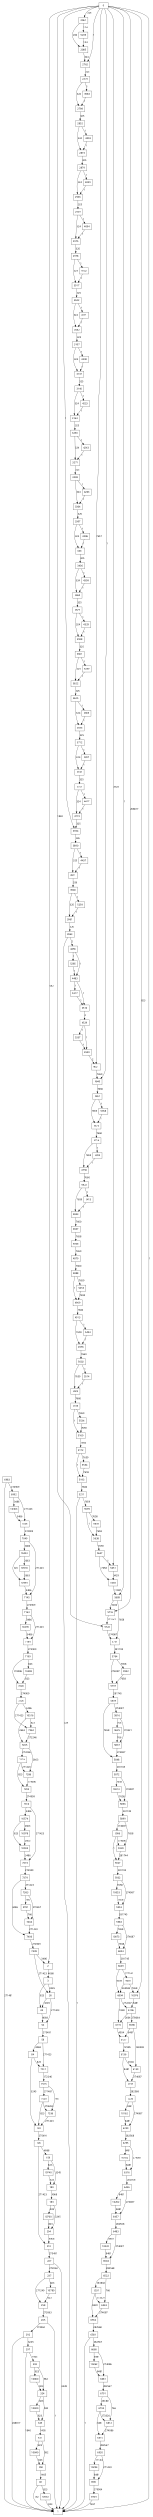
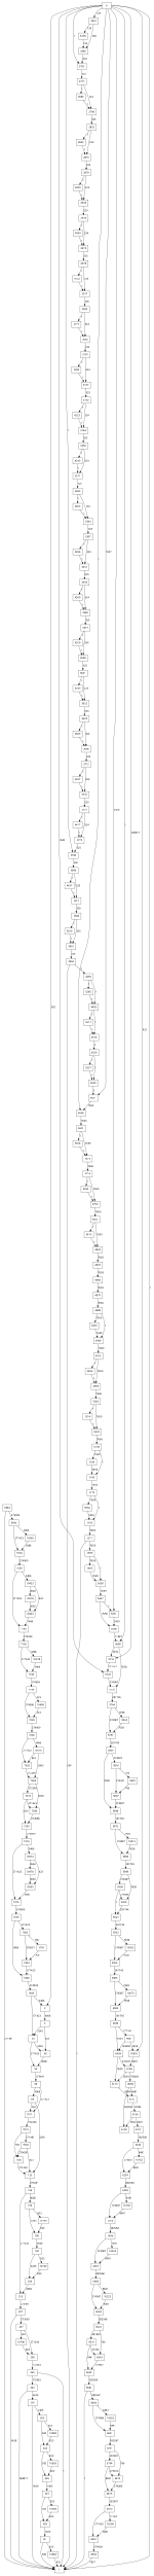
  digraph {
    fontname="Noto Sans"
    rankdir=TB
    node [fontname="Noto Sans" shape=rectangle]
    edge [fontname="Noto Sans"]
    2
    3
    30
    45
    54
    58
    84
    7511
    123
    7515
    126
    7520
    7536
    159
    210
    180
    10740
    227
    183
    1
    237
    204
    10760
    258
    10780
    265
    292
    297
    303
    324
    10800
    345
    10820
    437
    458
    10840
    641
    10863
    2061
    2085
    5239
    2762
    2777
    2798
    3983
    2852
    2873
    4003
    2879
    2936
    4059
    2939
    2975
    4094
    2978
    3017
    4132
    3042
    3082
    4171
    3107
    3137
    4200
    3140
    3164
    4223
    3250
    3271
    4243
    3283
    3304
    4263
    3307
    3331
    4286
    3436
    3460
    4309
    3577
    3598
    4329
    3601
    3622
    4349
    3625
    3646
    4369
    3712
    3741
    4397
    3751
    3772
    4417
    3784
    3890
    3911
    4437
    3940
    3961
    5259
    3963
    4456
    4483
    5285
    4516
    5317
    4529
    4550
    5337
    4621
    4640
    4651
    4673
    5358
    4714
    4750
    5393
    4822
    4843
    5413
    4847
    4868
    4879
    4888
    4909
    5453
    4913
    4955
    5494
    5002
    5023
    5514
    5139
    5160
    5534
    5172
    5193
    5554
    5211
    5599
    5638
    9859
    5647
    5651
    5668
    5689
    5716
    5731
    5722
    5764
    5797
    9952
    5809
    5816
    5848
    5837
    9625
    5872
    5896
    10013
    5899
    5906
    5920
    5927
    5932
    5953
    10053
    5983
    6004
    10073
    6049
    6094
    9681
    6106
    6115
    10076
    9698
    6127
    6139
    6136
    6157
    6220
    6259
    10162
    6295
    6316
    10182
    6436
    6457
    10202
    6483
    6504
    10222
    6522
    6531
    6543
    6552
    6581
    6660
    6681
    10262
    6791
    6794
    6812
    6815
    6920
    6961
    10294
    6964
    6983
    6992
    7034
    10363
    7049
    7145
    10423
    7163
    10444
    10918
    7184
    10478
    7199
    7220
    10498
    7226
    7262
    10516
    7265
    7274
    7286
    7295
    7316
    7373
    10574
    7379
    10595
    10978
    7383
    7406
    7404
    9781
    7409
    0
    2 -> 3 [label=4068]
    3 -> 30 [label=3245]
    3 -> 45 [label=823]
    30 -> 45 [label=3245]
    30 -> 54 [label=271423]
    45 -> 54 [label=4068]
    54 -> 58 [label=275491]
    58 -> 84 [label=4068]
    58 -> 7511 [label=271423]
    84 -> 7511 [label=823]
    84 -> 123 [label=3245]
    7511 -> 7515 [label=272246]
    123 -> 126 [label=275491]
    7515 -> 7520 [label=271481]
    7515 -> 7536 [label=765]
    126 -> 159 [label=4068]
    126 -> 210 [label=271423]
    7520 -> 123 [label=823]
    7520 -> 7536 [label=270658]
    7536 -> 123 [label=271423]
    159 -> 180 [label=3245]
    159 -> 10740 [label=823]
    210 -> 227 [label=275491]
    180 -> 183 [label=4068]
    10740 -> 180 [label=823]
    227 -> 1 [label=3428]
    227 -> 237 [label=272063]
    183 -> 204 [label=3245]
    183 -> 10760 [label=823]
    237 -> 258 [label=271240]
    237 -> 10780 [label=823]
    204 -> 210 [label=4068]
    10760 -> 204 [label=823]
    258 -> 265 [label=272063]
    10780 -> 258 [label=823]
    265 -> 1 [label=1]
    265 -> 292 [label=272062]
    292 -> 1 [label=268817]
    292 -> 297 [label=3245]
    297 -> 1 [label=1840]
    297 -> 303 [label=1405]
    303 -> 324 [label=582]
    303 -> 10800 [label=823]
    324 -> 345 [label=582]
    324 -> 10820 [label=823]
    10800 -> 324 [label=823]
    345 -> 437 [label=1405]
    10820 -> 345 [label=823]
    437 -> 458 [label=582]
    437 -> 10840 [label=823]
    458 -> 641 [label=1405]
    10840 -> 458 [label=823]
    641 -> 1 [label=582]
    641 -> 10863 [label=823]
    10863 -> 1 [label=823]
    2061 -> 2085 [label=200]
    2061 -> 5239 [label=124]
    2085 -> 2762 [label=324]
    5239 -> 2085 [label=124]
    2762 -> 2777 [label=325]
    2777 -> 2798 [label=324]
    2777 -> 3983 [label=1]
    2798 -> 2852 [label=325]
    3983 -> 2798 [label=1]
    2852 -> 2873 [label=324]
    2852 -> 4003 [label=1]
    2873 -> 2879 [label=325]
    4003 -> 2873 [label=1]
    2879 -> 2936 [label=324]
    2879 -> 4059 [label=1]
    2936 -> 2939 [label=325]
    4059 -> 2936 [label=1]
    2939 -> 2975 [label=324]
    2939 -> 4094 [label=1]
    2975 -> 2978 [label=325]
    4094 -> 2975 [label=1]
    2978 -> 3017 [label=324]
    2978 -> 4132 [label=1]
    3017 -> 3042 [label=325]
    4132 -> 3017 [label=1]
    3042 -> 3082 [label=324]
    3042 -> 4171 [label=1]
    3082 -> 3107 [label=325]
    4171 -> 3082 [label=1]
    3107 -> 3137 [label=324]
    3107 -> 4200 [label=1]
    3137 -> 3140 [label=325]
    4200 -> 3137 [label=1]
    3140 -> 3164 [label=324]
    3140 -> 4223 [label=1]
    3164 -> 3250 [label=325]
    4223 -> 3164 [label=1]
    3250 -> 3271 [label=324]
    3250 -> 4243 [label=1]
    3271 -> 3283 [label=325]
    4243 -> 3271 [label=1]
    3283 -> 3304 [label=324]
    3283 -> 4263 [label=1]
    3304 -> 3307 [label=325]
    4263 -> 3304 [label=1]
    3307 -> 3331 [label=324]
    3307 -> 4286 [label=1]
    3331 -> 3436 [label=325]
    4286 -> 3331 [label=1]
    3436 -> 3460 [label=324]
    3436 -> 4309 [label=1]
    3460 -> 3577 [label=325]
    4309 -> 3460 [label=1]
    3577 -> 3598 [label=324]
    3577 -> 4329 [label=1]
    3598 -> 3601 [label=325]
    4329 -> 3598 [label=1]
    3601 -> 3622 [label=324]
    3601 -> 4349 [label=1]
    3622 -> 3625 [label=325]
    4349 -> 3622 [label=1]
    3625 -> 3646 [label=324]
    3625 -> 4369 [label=1]
    3646 -> 3712 [label=325]
    4369 -> 3646 [label=1]
    3712 -> 3741 [label=324]
    3712 -> 4397 [label=1]
    3741 -> 3751 [label=325]
    4397 -> 3741 [label=1]
    3751 -> 3772 [label=324]
    3751 -> 4417 [label=1]
    3772 -> 3784 [label=325]
    4417 -> 3772 [label=1]
    3784 -> 3890 [label=326]
    3890 -> 3911 [label=325]
    3890 -> 4437 [label=1]
    3911 -> 3940 [label=326]
    4437 -> 3911 [label=1]
    3940 -> 3961 [label=325]
    3940 -> 5259 [label=1]
    3961 -> 3963 [label=326]
    5259 -> 3961 [label=1]
    3963 -> 1 [label=324]
    3963 -> 4456 [label=2]
    4456 -> 4483 [label=1]
    4456 -> 5285 [label=1]
    4483 -> 4516 [label=1]
    4483 -> 5317 [label=1]
    5285 -> 4483 [label=1]
    4516 -> 4529 [label=2]
    5317 -> 4516 [label=1]
    4529 -> 4550 [label=1]
    4529 -> 5337 [label=1]
    4550 -> 4621 [label=2]
    5337 -> 4550 [label=1]
    4621 -> 4640 [label=7659]
    4640 -> 4651 [label=7660]
    4651 -> 4673 [label=7659]
    4651 -> 5358 [label=1]
    4673 -> 4714 [label=7660]
    5358 -> 4673 [label=1]
    4714 -> 4750 [label=7659]
    4714 -> 5393 [label=1]
    4750 -> 4822 [label=7660]
    5393 -> 4750 [label=1]
    4822 -> 4843 [label=7659]
    4822 -> 5413 [label=1]
    4843 -> 4847 [label=7660]
    5413 -> 4843 [label=1]
    4847 -> 4868 [label=7658]
    4868 -> 4879 [label=7659]
    4879 -> 4888 [label=7660]
    4888 -> 4909 [label=1]
    4888 -> 5453 [label=7659]
    4909 -> 4913 [label=7660]
    5453 -> 4909 [label=7659]
    4913 -> 4955 [label=7659]
    4913 -> 5494 [label=1]
    4955 -> 5002 [label=7660]
    5494 -> 4955 [label=1]
    5002 -> 5023 [label=7659]
    5002 -> 5514 [label=1]
    5023 -> 5139 [label=7660]
    5514 -> 5023 [label=1]
    5139 -> 5160 [label=1]
    5139 -> 5534 [label=7659]
    5160 -> 5172 [label=7660]
    5534 -> 5160 [label=7659]
    5172 -> 5193 [label=1]
    5172 -> 5554 [label=7659]
    5193 -> 5211 [label=7660]
    5554 -> 5193 [label=7659]
    5211 -> 1 [label=1]
    5211 -> 5599 [label=7659]
    5599 -> 5638 [label=1]
    5599 -> 9859 [label=7658]
    5638 -> 5647 [label=7659]
    9859 -> 5638 [label=7658]
    5647 -> 5651 [label=1]
    5647 -> 5668 [label=7658]
    5651 -> 5668 [label=3429]
    5668 -> 5689 [label=11087]
    5689 -> 5716 [label=3430]
    5689 -> 5731 [label=7658]
    5716 -> 5722 [label=272247]
    5731 -> 5764 [label=281745]
    5722 -> 5731 [label=274087]
    5764 -> 5797 [label=274087]
    5764 -> 9952 [label=7658]
    5797 -> 5809 [label=281745]
    9952 -> 5797 [label=7658]
    5809 -> 5816 [label=274087]
    5809 -> 5848 [label=7658]
    5816 -> 5837 [label=273321]
    5816 -> 9625 [label=766]
    5848 -> 5872 [label=281745]
    5837 -> 5848 [label=274087]
    9625 -> 5837 [label=766]
    5872 -> 5896 [label=274087]
    5872 -> 10013 [label=7658]
    5896 -> 5899 [label=281745]
    10013 -> 5896 [label=7658]
    5899 -> 5906 [label=274087]
    5899 -> 5920 [label=7658]
    5906 -> 5920 [label=274086]
    5906 -> 5927 [label=1]
    5920 -> 5927 [label=281744]
    5927 -> 5932 [label=281745]
    5932 -> 5953 [label=274087]
    5932 -> 10053 [label=7658]
    5953 -> 5983 [label=281745]
    10053 -> 5953 [label=7658]
    5983 -> 6004 [label=274087]
    5983 -> 10073 [label=7658]
    6004 -> 6049 [label=281745]
    10073 -> 6004 [label=7658]
    6049 -> 6094 [label=4504]
    6049 -> 9681 [label=277241]
    6094 -> 6106 [label=272247]
    6094 -> 6115 [label=1840]
    9681 -> 6094 [label=269583]
    9681 -> 10076 [label=7658]
    6106 -> 6115 [label=2664]
    6106 -> 9698 [label=278064]
    6115 -> 6127 [label=4504]
    10076 -> 6106 [label=8481]
    9698 -> 6127 [label=8481]
    9698 -> 6139 [label=269583]
    6127 -> 6136 [label=12985]
-   6139 -> 6157 [label=274087]
    6136 -> 6139 [label=4504]
    6136 -> 6157 [label=8481]
    6157 -> 6220 [label=282568]
    6220 -> 6259 [label=274087]
    6220 -> 10162 [label=8481]
    6259 -> 6295 [label=282568]
    10162 -> 6259 [label=8481]
    6295 -> 6316 [label=274087]
    6295 -> 10182 [label=8481]
    6316 -> 6436 [label=282568]
    10182 -> 6316 [label=8481]
    6436 -> 6457 [label=274087]
    6436 -> 10202 [label=8481]
    6457 -> 6483 [label=282568]
    10202 -> 6457 [label=8481]
    6483 -> 6504 [label=274087]
    6483 -> 10222 [label=8481]
    6504 -> 6522 [label=282568]
    10222 -> 6504 [label=8481]
    6522 -> 6531 [label=281802]
    6522 -> 6543 [label=766]
    6531 -> 6543 [label=273321]
    6531 -> 6552 [label=8481]
    6543 -> 6552 [label=274087]
    6552 -> 6581 [label=282568]
    6581 -> 1 [label=1]
    6581 -> 6660 [label=282567]
    6660 -> 6681 [label=274086]
    6660 -> 10262 [label=8481]
    6681 -> 6791 [label=282567]
    10262 -> 6681 [label=8481]
    6791 -> 6794 [label=281801]
    6791 -> 6812 [label=766]
    6794 -> 6812 [label=273320]
    6794 -> 6815 [label=8481]
    6812 -> 6815 [label=274086]
    6815 -> 6920 [label=282567]
    6920 -> 6961 [label=271423]
    6920 -> 10294 [label=11144]
    6961 -> 6964 [label=279904]
    10294 -> 6961 [label=8481]
    6964 -> 1 [label=7657]
    6983 -> 1 [label=271481]
    6983 -> 6992 [label=274909]
    6992 -> 7034 [label=271423]
    6992 -> 10363 [label=3486]
    7034 -> 7049 [label=274909]
    10363 -> 7034 [label=3486]
    7049 -> 7145 [label=271423]
    7049 -> 10423 [label=3486]
    7145 -> 7163 [label=274909]
    10423 -> 10444 [label=823]
    10423 -> 10918 [label=2663]
    7163 -> 7184 [label=271423]
    7163 -> 10478 [label=3486]
    10444 -> 7145 [label=3486]
    10918 -> 10444 [label=2663]
    7184 -> 7199 [label=274909]
    10478 -> 7184 [label=3486]
    7199 -> 7220 [label=274086]
    7199 -> 10498 [label=823]
    7220 -> 7226 [label=274909]
    10498 -> 7220 [label=823]
    7226 -> 7262 [label=271423]
    7226 -> 10516 [label=3486]
    7262 -> 7265 [label=272246]
    10516 -> 7262 [label=823]
    10516 -> 7265 [label=2663]
    7265 -> 7274 [label=272246]
    7265 -> 7286 [label=2663]
    7274 -> 7286 [label=271423]
    7274 -> 7295 [label=823]
    7286 -> 7295 [label=274086]
    7295 -> 7316 [label=274909]
    7316 -> 7373 [label=271423]
    7316 -> 10574 [label=3486]
    7373 -> 7379 [label=274909]
    10574 -> 10595 [label=823]
    10574 -> 10978 [label=2663]
    7379 -> 7383 [label=271423]
    7379 -> 7406 [label=3486]
    10595 -> 7373 [label=3486]
    10978 -> 10595 [label=2663]
    7383 -> 7404 [label=270657]
    7383 -> 9781 [label=766]
    7406 -> 7409 [label=274909]
    7404 -> 7406 [label=271423]
    9781 -> 7404 [label=766]
    7409 -> 2 [label=3486]
    7409 -> 30 [label=271423]
    0 -> 2 [label=582]
    0 -> 1 [label=1]
    0 -> 2061 [label=324]
    0 -> 2762 [label=1]
    0 -> 3784 [label=1]
    0 -> 4621 [label=7657]
    0 -> 4640 [label=1]
    0 -> 5651 [label=3428]
    0 -> 5689 [label=1]
    0 -> 5716 [label=268817]
    0 -> 5722 [label=1840]
    0 -> 10076 [label=823]
  }
